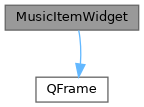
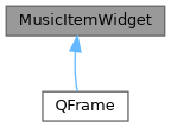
  digraph {
    node [color=gray40 fontname=Helvetica fontsize=10 shape=box style=filled]
    n1 [fillcolor=grey60 fontcolor=black height=0.2 label=MusicItemWidget width=0.4]
    n2 [fillcolor=white height=0.2 label=QFrame width=0.4]
-   n2 -> n1 [color=steelblue1 dir=back fontname=Helvetica fontsize=10 labelfontname=Helvetica labelfontsize=10 style=solid]
+   n1 -> n2 [color=steelblue1 dir=back fontname=Helvetica fontsize=10 labelfontname=Helvetica labelfontsize=10 style=solid]
  }
